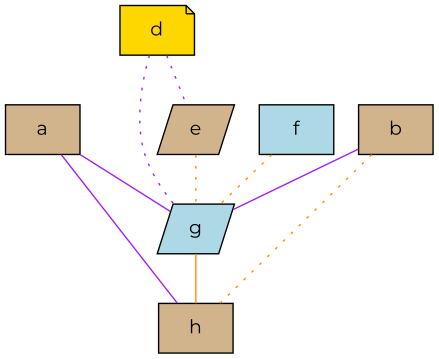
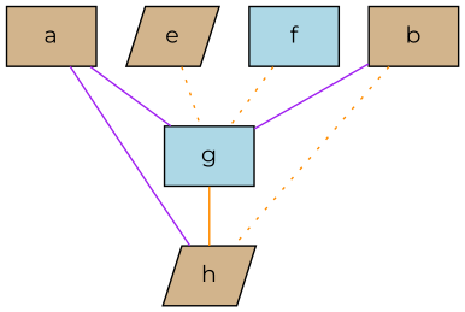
  graph {
    fontname=Montserrat
    node [fillcolor=tan fontname=Montserrat shape=box style=filled]
    edge [color=purple fontname=Montserrat style=dotted]
    a
-   g [fillcolor=lightblue shape=parallelogram]
-   h
+   g [fillcolor=lightblue]
+   h [shape=parallelogram]
    b
    e [shape=parallelogram]
    f [fillcolor=lightblue]
-   d [fillcolor=gold shape=note]
    a -- g [style=""]
    a -- h [style=""]
    g -- h [color=darkorange style=""]
    b -- g [style=""]
    b -- h [color=darkorange]
    e -- g [color=darkorange]
    f -- g [color=darkorange]
-   d -- g
-   d -- e
  }
